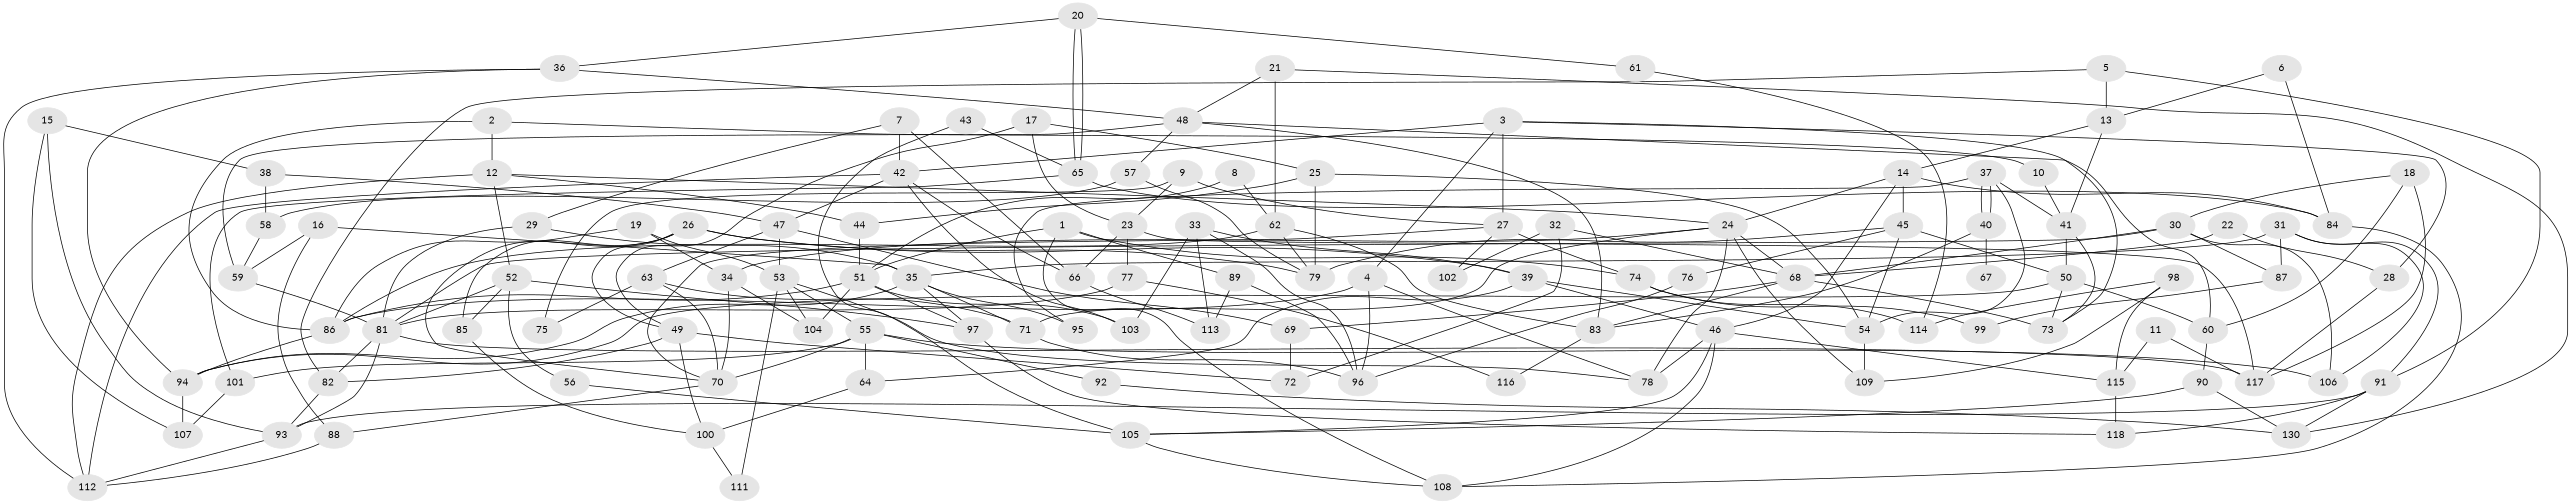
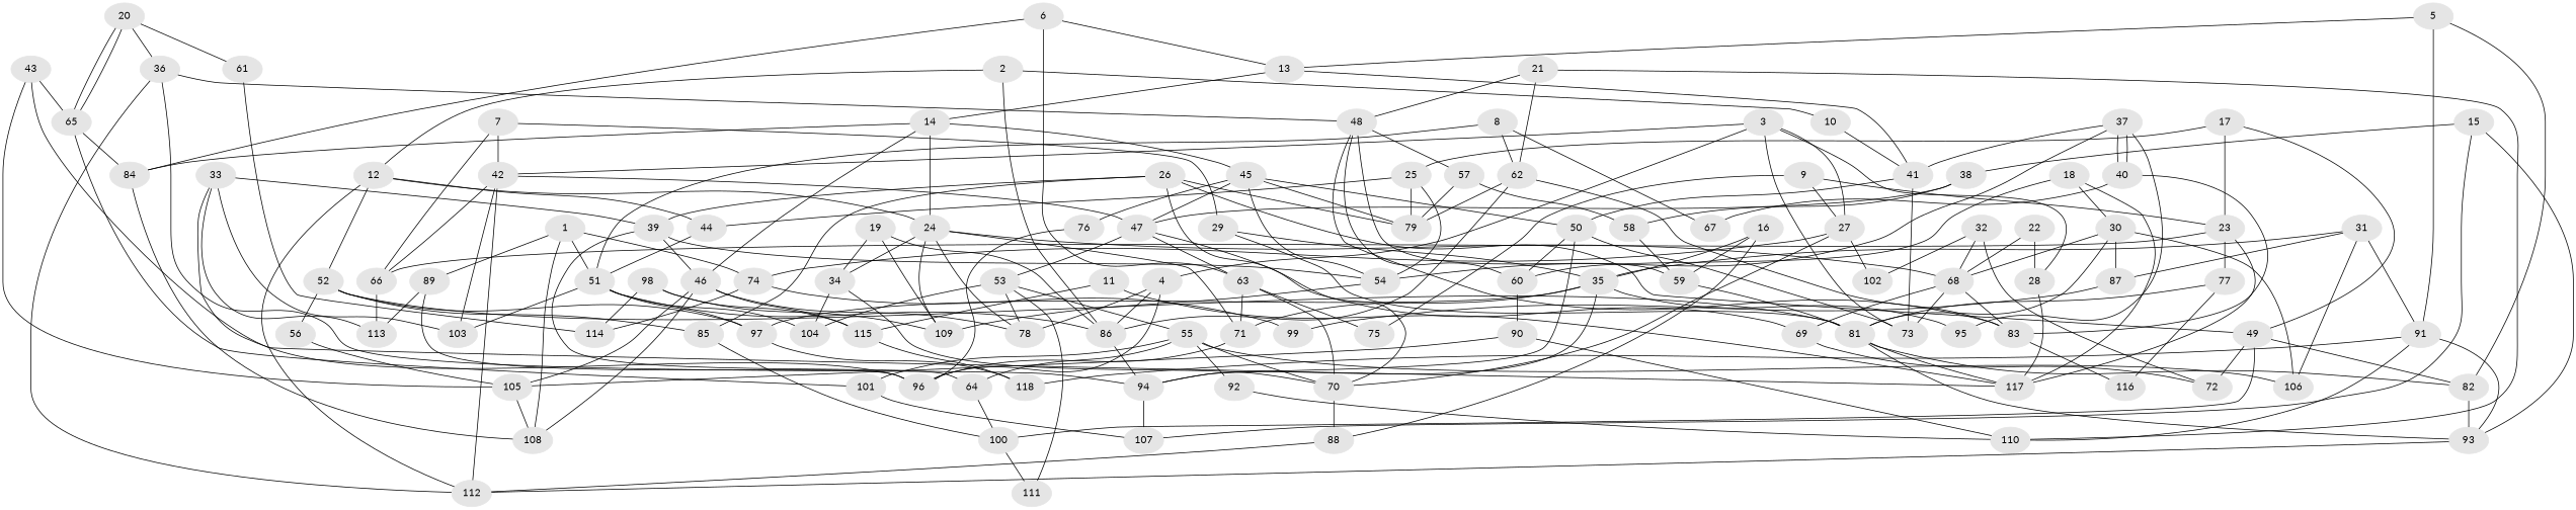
  graph {
    fontname=Lato
    node [color=gray90 fontname=Lato style=filled]
    edge [fontname=Lato]
    1
    51
    74
    89
    108
    86
    103
    104
    97
    114
    99
    96
    113
    115
    118
    2
    10
    12
    41
    24
    44
    52
    112
    94
    3
    4
    27
    28
    42
    73
    78
    70
    102
    117
    66
    47
    5
    13
    82
    91
    14
    93
-   110 [label=130]
+   110
    6
    63
    84
    75
    71
    7
    29
    35
    81
    8
    62
    67
    79
    83
    9
    23
    77
    50
    11
    34
    109
    68
    85
    56
    45
    46
    54
    76
    105
    15
    38
    107
    58
    16
    59
    88
    95
    17
    25
    49
    72
    100
    18
    30
    60
    87
    106
    90
    19
    20
    36
    61
    65
    48
    101
    21
    57
    22
    69
    116
    26
    39
    64
    31
    32
    33
    37
    40
    53
    43
    55
    111
    92
    98
    1 -- 51
    1 -- 74
    1 -- 89
    1 -- 108
    51 -- 86
    51 -- 103
    51 -- 104
    51 -- 97
    74 -- 114
    74 -- 99
    89 -- 96
    89 -- 113
    86 -- 94
    97 -- 118
    115 -- 118
    2 -- 86
    2 -- 10
    2 -- 12
    10 -- 41
    12 -- 24
    12 -- 44
    12 -- 52
    12 -- 112
    41 -- 73
    41 -- 50
    24 -- 78
    24 -- 71
    24 -- 34
    24 -- 109
    24 -- 68
    44 -- 51
    52 -- 97
    52 -- 81
    52 -- 85
    52 -- 56
    94 -- 107
    3 -- 4
    3 -- 27
    3 -- 28
    3 -- 42
    3 -- 73
    4 -- 86
    4 -- 96
    4 -- 78
    27 -- 74
    27 -- 70
    27 -- 102
    28 -- 117
    42 -- 103
    42 -- 112
    42 -- 66
    42 -- 47
    70 -- 88
    66 -- 113
    47 -- 63
    47 -- 69
    47 -- 53
    5 -- 13
    5 -- 82
    5 -- 91
    13 -- 41
    13 -- 14
    82 -- 93
    91 -- 118
    91 -- 93
    91 -- 110
    14 -- 24
    14 -- 84
    14 -- 45
    14 -- 46
    93 -- 112
    6 -- 13
+   6 -- 63
    6 -- 84
    63 -- 70
    63 -- 75
    63 -- 71
    84 -- 108
    71 -- 96
    7 -- 42
    7 -- 66
    7 -- 29
    29 -- 35
    29 -- 81
    35 -- 97
    35 -- 94
    35 -- 71
    35 -- 95
    81 -- 117
    81 -- 82
    81 -- 93
    8 -- 51
    8 -- 62
+   8 -- 67
    62 -- 86
    62 -- 79
    62 -- 83
    83 -- 116
    9 -- 27
    9 -- 75
    9 -- 23
    23 -- 117
    23 -- 66
    23 -- 77
    77 -- 81
    77 -- 116
    50 -- 94
    50 -- 73
    50 -- 60
    11 -- 115
    11 -- 117
    34 -- 104
    34 -- 70
    68 -- 73
    68 -- 83
    68 -- 69
    85 -- 100
    56 -- 105
+   45 -- 47
    45 -- 79
    45 -- 50
    45 -- 54
    45 -- 76
    46 -- 108
    46 -- 115
    46 -- 78
    46 -- 105
    54 -- 109
    76 -- 96
    105 -- 108
    15 -- 93
    15 -- 38
    15 -- 107
    38 -- 47
    38 -- 58
    58 -- 59
    16 -- 35
    16 -- 59
    16 -- 88
    59 -- 81
    88 -- 112
    17 -- 23
    17 -- 25
    17 -- 49
    25 -- 44
    25 -- 79
    25 -- 54
    49 -- 82
    49 -- 72
    49 -- 100
    100 -- 111
    18 -- 117
    18 -- 30
    18 -- 60
    30 -- 81
    30 -- 68
    30 -- 87
    30 -- 106
    60 -- 90
    87 -- 99
    90 -- 110
    90 -- 105
    19 -- 86
    19 -- 34
-   19 -- 53
+   19 -- 109
    20 -- 36
    20 -- 61
    20 -- 65
    20 -- 65
    36 -- 112
    36 -- 94
    36 -- 48
    61 -- 114
    65 -- 84
    65 -- 101
    48 -- 83
    48 -- 59
    48 -- 60
    48 -- 57
    101 -- 107
    21 -- 110
    21 -- 62
    21 -- 48
    57 -- 79
    57 -- 58
    22 -- 28
    22 -- 68
    69 -- 72
    26 -- 70
    26 -- 79
    26 -- 85
    26 -- 49
    26 -- 39
    39 -- 46
    39 -- 54
    39 -- 64
    64 -- 100
    31 -- 91
    31 -- 35
    31 -- 87
    31 -- 106
    32 -- 102
    32 -- 68
    32 -- 72
    33 -- 103
    33 -- 96
    33 -- 113
    33 -- 39
    37 -- 41
    37 -- 54
    37 -- 95
    37 -- 40
    37 -- 40
    40 -- 67
    40 -- 83
    53 -- 104
    53 -- 78
    53 -- 55
    53 -- 111
+   43 -- 117
    43 -- 105
    43 -- 65
    55 -- 70
    55 -- 106
    55 -- 101
    55 -- 64
    55 -- 92
    92 -- 110
    98 -- 114
    98 -- 115
    98 -- 109
  }
